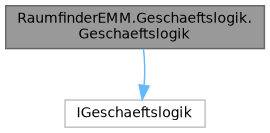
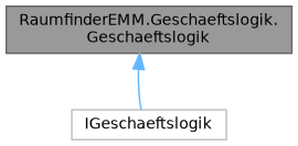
  digraph {
    node [fontname=Helvetica fontsize=10 shape=box style=filled]
    n1 [color=gray40 fillcolor=grey60 fontcolor=black height=0.2 label="RaumfinderEMM.Geschaeftslogik.\lGeschaeftslogik" width=0.4]
    n2 [color=grey75 fillcolor=white height=0.2 label=IGeschaeftslogik width=0.4]
-   n2 -> n1 [color=steelblue1 dir=back fontname=Helvetica fontsize=10 labelfontname=Helvetica labelfontsize=10 style=solid]
+   n1 -> n2 [color=steelblue1 dir=back fontname=Helvetica fontsize=10 labelfontname=Helvetica labelfontsize=10 style=solid]
  }
